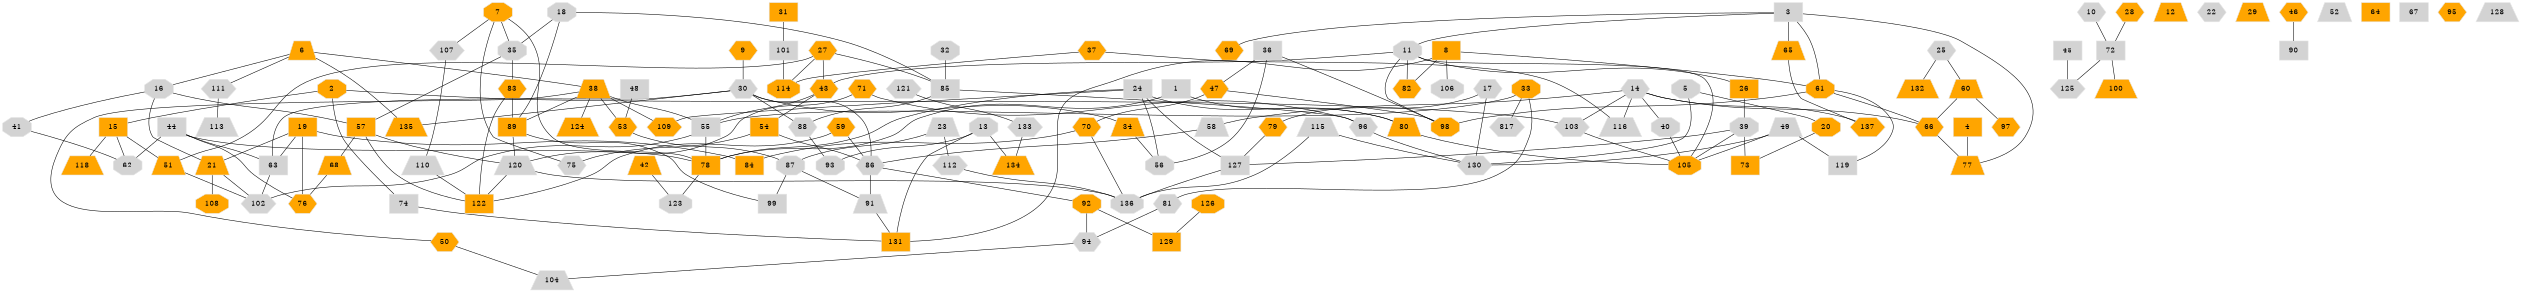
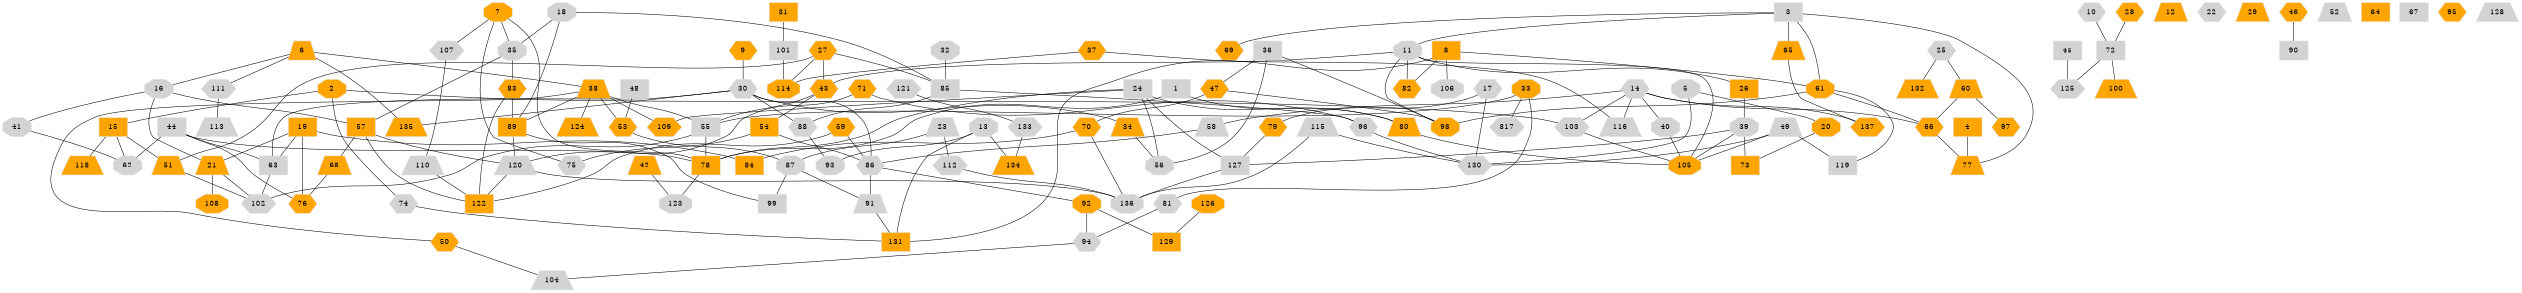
  graph {
    node [color=gray90 fillcolor=lightgrey shape=hexagon style=filled]
    1 [shape=box]
    78 [fillcolor=orange shape=box]
    80 [fillcolor=orange shape=trapezium]
    123 [shape=octagon]
    105 [fillcolor=orange shape=octagon]
    2 [fillcolor=orange shape=octagon]
    15 [fillcolor=orange shape=box]
-   74 [shape=box]
+   74
    103
    51 [fillcolor=orange shape=trapezium]
    62 [shape=octagon]
    118 [fillcolor=orange shape=trapezium]
    131 [fillcolor=orange shape=box]
    3 [shape=box]
    11 [shape=octagon]
    61 [fillcolor=orange shape=octagon]
    65 [fillcolor=orange shape=trapezium]
    69 [fillcolor=orange]
    77 [fillcolor=orange shape=trapezium]
    82 [fillcolor=orange]
    26 [fillcolor=orange shape=box]
    43 [fillcolor=orange]
    98 [fillcolor=orange shape=octagon]
    66 [fillcolor=orange]
    119 [shape=box]
    137 [fillcolor=orange]
    4 [fillcolor=orange shape=box]
    5 [shape=octagon]
    20 [fillcolor=orange shape=octagon]
    130
    73 [fillcolor=orange shape=box]
    6 [fillcolor=orange shape=trapezium]
    16 [shape=octagon]
    38 [fillcolor=orange shape=trapezium]
    111
    135 [fillcolor=orange shape=trapezium]
    21 [fillcolor=orange shape=trapezium]
    41 [shape=octagon]
    57 [fillcolor=orange shape=box]
    89 [fillcolor=orange shape=box]
    109 [fillcolor=orange]
    55 [shape=box]
    50 [fillcolor=orange]
    53 [fillcolor=orange]
    124 [fillcolor=orange shape=trapezium]
    113 [shape=trapezium]
    7 [fillcolor=orange shape=octagon]
    35 [shape=octagon]
    75
    107
    83 [fillcolor=orange]
    110 [shape=trapezium]
    8 [fillcolor=orange shape=box]
    106 [shape=octagon]
    9 [fillcolor=orange]
    30
    63 [shape=box]
    34 [fillcolor=orange shape=trapezium]
    86
    88
    72 [shape=box]
    10
    125
    100 [fillcolor=orange shape=trapezium]
    39 [shape=octagon]
    54 [fillcolor=orange shape=box]
    12 [fillcolor=orange shape=trapezium]
    13 [shape=octagon]
    93 [shape=octagon]
    134 [fillcolor=orange shape=trapezium]
    14
    40 [shape=octagon]
    58 [shape=trapezium]
    116 [shape=trapezium]
    102
    108 [fillcolor=orange shape=octagon]
    68 [fillcolor=orange shape=trapezium]
    120 [shape=trapezium]
    122 [fillcolor=orange shape=box]
    17
    79 [fillcolor=orange]
    127 [shape=box]
    18 [shape=octagon]
    85 [shape=box]
    96
    99 [shape=box]
    19 [fillcolor=orange shape=box]
    76 [fillcolor=orange]
    84 [fillcolor=orange shape=box]
    22
    23 [shape=trapezium]
    87 [shape=octagon]
    112
    91 [shape=trapezium]
    136 [shape=octagon]
    24 [shape=box]
    56 [shape=octagon]
    60 [fillcolor=orange shape=trapezium]
    25
    132 [fillcolor=orange shape=trapezium]
    97 [fillcolor=orange]
    27 [fillcolor=orange]
    114 [fillcolor=orange shape=octagon]
    28 [fillcolor=orange]
    29 [fillcolor=orange shape=trapezium]
    92 [fillcolor=orange shape=octagon]
    31 [fillcolor=orange shape=box]
    101 [shape=box]
    32 [shape=octagon]
    33 [fillcolor=orange shape=octagon]
    81
    n112 [label=817]
    94
    36 [shape=box]
    47 [fillcolor=orange]
    70 [fillcolor=orange]
    37 [fillcolor=orange]
    104 [shape=trapezium]
    42 [fillcolor=orange shape=trapezium]
    44 [shape=box]
    45 [shape=box]
    46 [fillcolor=orange]
    90 [shape=box]
    48 [shape=box]
    49 [shape=trapezium]
    52 [shape=trapezium]
    59 [fillcolor=orange]
    64 [fillcolor=orange shape=box]
    67 [shape=box]
    71 [fillcolor=orange]
    129 [fillcolor=orange shape=box]
    95 [fillcolor=orange]
    115 [shape=trapezium]
    121
    133
    126 [fillcolor=orange shape=octagon]
    128 [shape=trapezium]
    1 -- 78
    1 -- 80
    78 -- 123
    80 -- 105
    2 -- 15
    2 -- 74
    2 -- 103
    15 -- 51
    15 -- 62
    15 -- 118
    74 -- 131
    103 -- 105
    51 -- 102
    3 -- 11
    3 -- 61
    3 -- 65
    3 -- 69
    3 -- 77
    11 -- 105
    11 -- 82
    11 -- 26
    11 -- 43
    11 -- 98
    61 -- 98
    61 -- 66
    61 -- 119
    65 -- 137
    26 -- 39
    43 -- 55
    43 -- 54
    66 -- 77
    4 -- 77
    5 -- 20
    5 -- 130
    20 -- 73
    6 -- 16
    6 -- 38
    6 -- 111
    6 -- 135
    16 -- 21
    16 -- 41
    16 -- 57
    38 -- 89
    38 -- 109
    38 -- 55
    38 -- 50
    38 -- 53
    38 -- 124
    111 -- 113
    21 -- 102
    21 -- 108
    41 -- 62
    57 -- 68
    57 -- 120
    57 -- 122
    89 -- 120
    89 -- 99
    55 -- 78
    55 -- 102
    50 -- 104
    53 -- 87
    7 -- 78
    7 -- 35
    7 -- 75
    7 -- 107
    35 -- 57
    35 -- 83
    107 -- 110
    83 -- 89
    83 -- 122
    110 -- 122
    8 -- 131
    8 -- 61
    8 -- 82
    8 -- 106
    9 -- 30
    30 -- 135
    30 -- 63
    30 -- 34
    30 -- 86
    30 -- 88
    63 -- 102
    34 -- 56
    86 -- 91
    86 -- 92
    88 -- 93
    72 -- 125
    72 -- 100
    10 -- 72
    39 -- 105
    39 -- 73
    39 -- 127
    54 -- 75
    54 -- 86
    13 -- 131
    13 -- 93
    13 -- 134
    14 -- 103
    14 -- 66
    14 -- 137
    14 -- 40
    14 -- 58
    14 -- 116
    40 -- 105
    58 -- 86
    68 -- 76
    120 -- 122
    120 -- 136
    17 -- 130
    17 -- 79
    79 -- 127
    127 -- 136
    18 -- 89
    18 -- 35
    18 -- 85
    85 -- 88
    85 -- 96
    96 -- 130
    19 -- 21
    19 -- 63
    19 -- 76
    19 -- 84
    23 -- 87
    23 -- 112
    87 -- 99
    87 -- 91
    112 -- 136
    91 -- 131
    24 -- 78
    24 -- 80
    24 -- 109
    24 -- 127
    24 -- 56
    60 -- 66
    60 -- 97
    25 -- 60
    25 -- 132
    27 -- 51
    27 -- 43
    27 -- 85
    27 -- 114
    28 -- 72
    92 -- 94
    92 -- 129
    31 -- 101
    101 -- 114
    32 -- 85
    33 -- 55
    33 -- 81
    33 -- n112
    81 -- 94
    94 -- 104
    36 -- 98
    36 -- 56
    36 -- 47
    47 -- 98
    47 -- 70
    70 -- 84
    70 -- 136
    37 -- 116
    37 -- 114
    42 -- 123
    44 -- 78
    44 -- 62
    44 -- 63
    44 -- 76
    45 -- 125
    46 -- 90
    48 -- 53
    49 -- 105
    49 -- 119
    49 -- 130
    59 -- 86
    59 -- 122
    71 -- 120
    71 -- 96
    115 -- 130
    115 -- 136
    121 -- 133
    133 -- 134
    126 -- 129
  }
